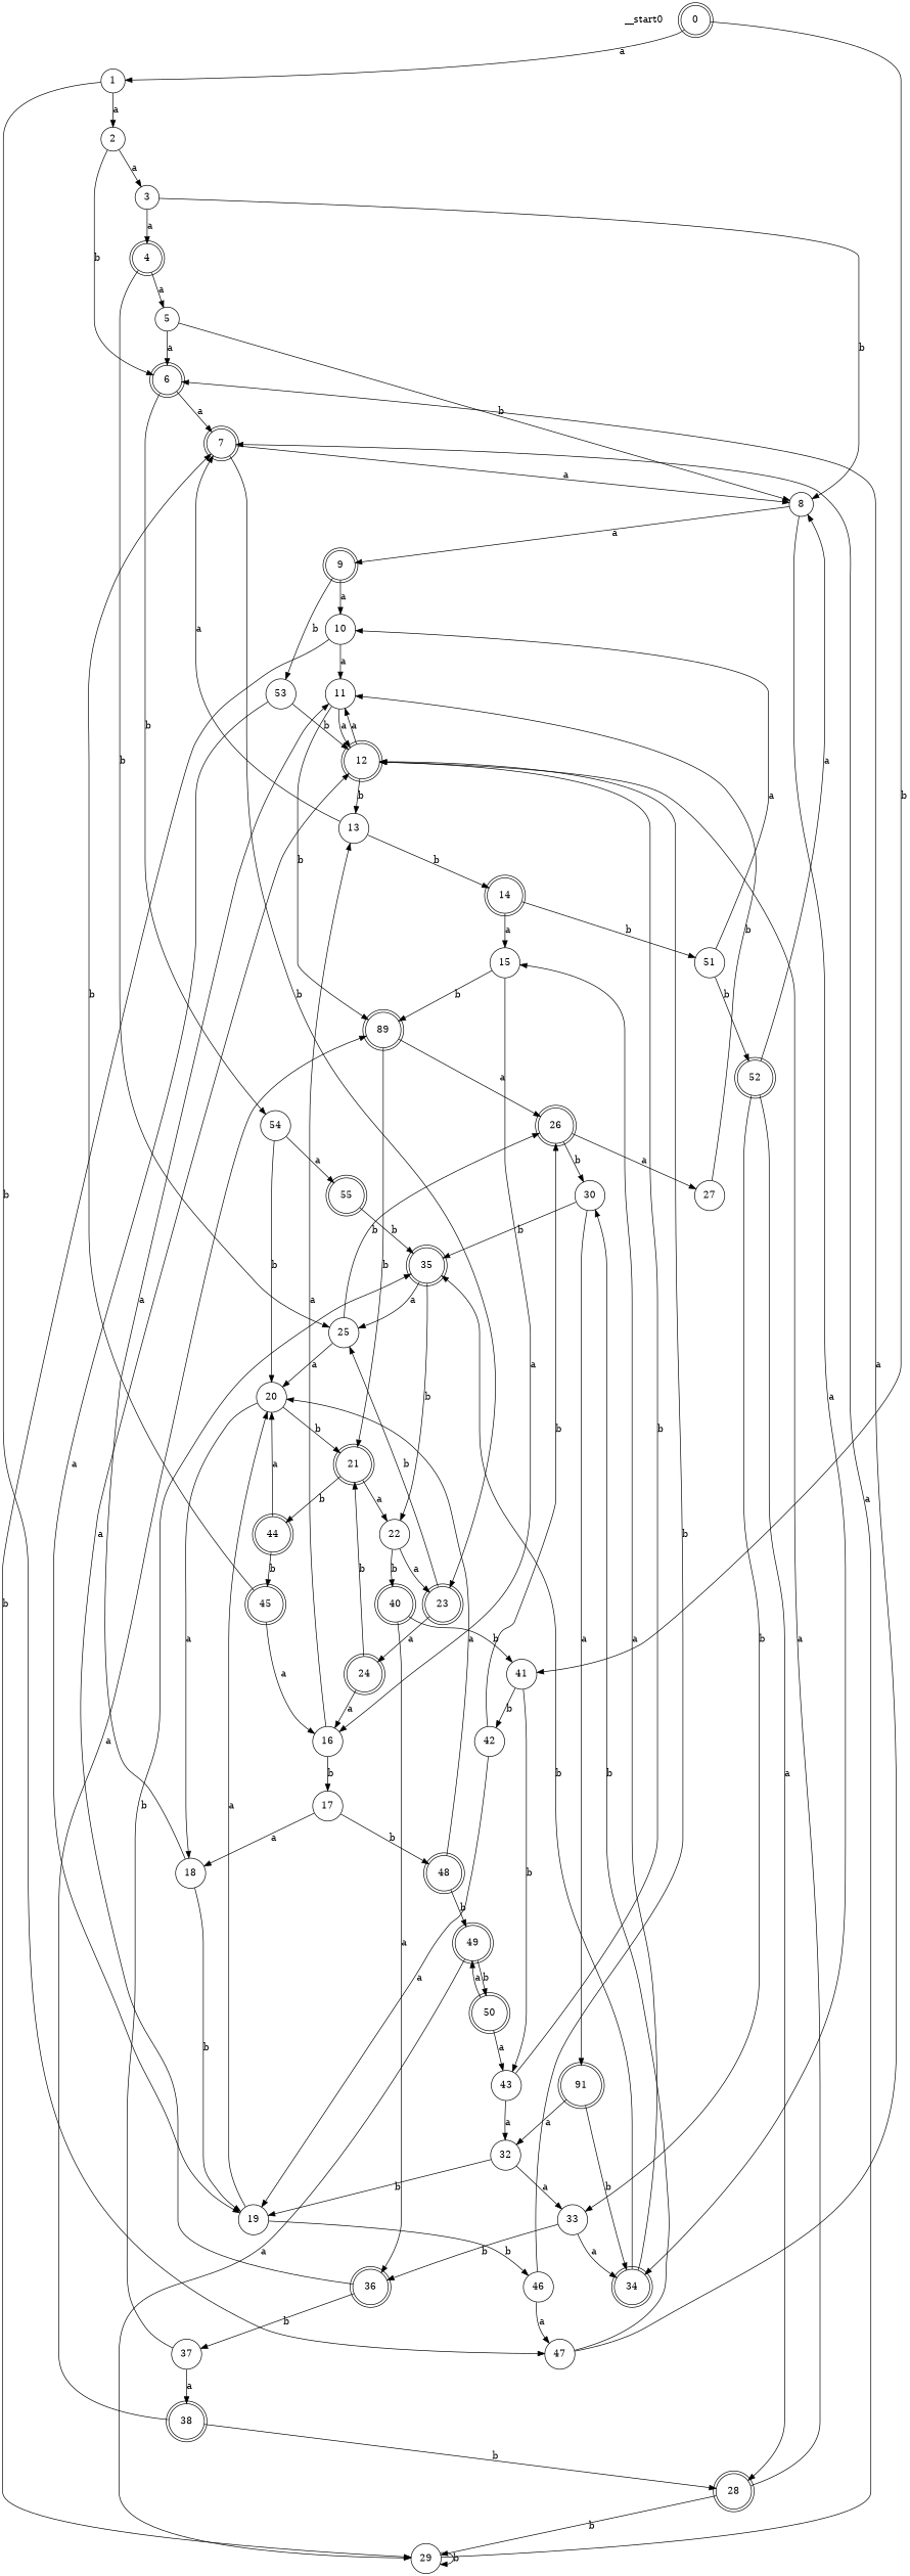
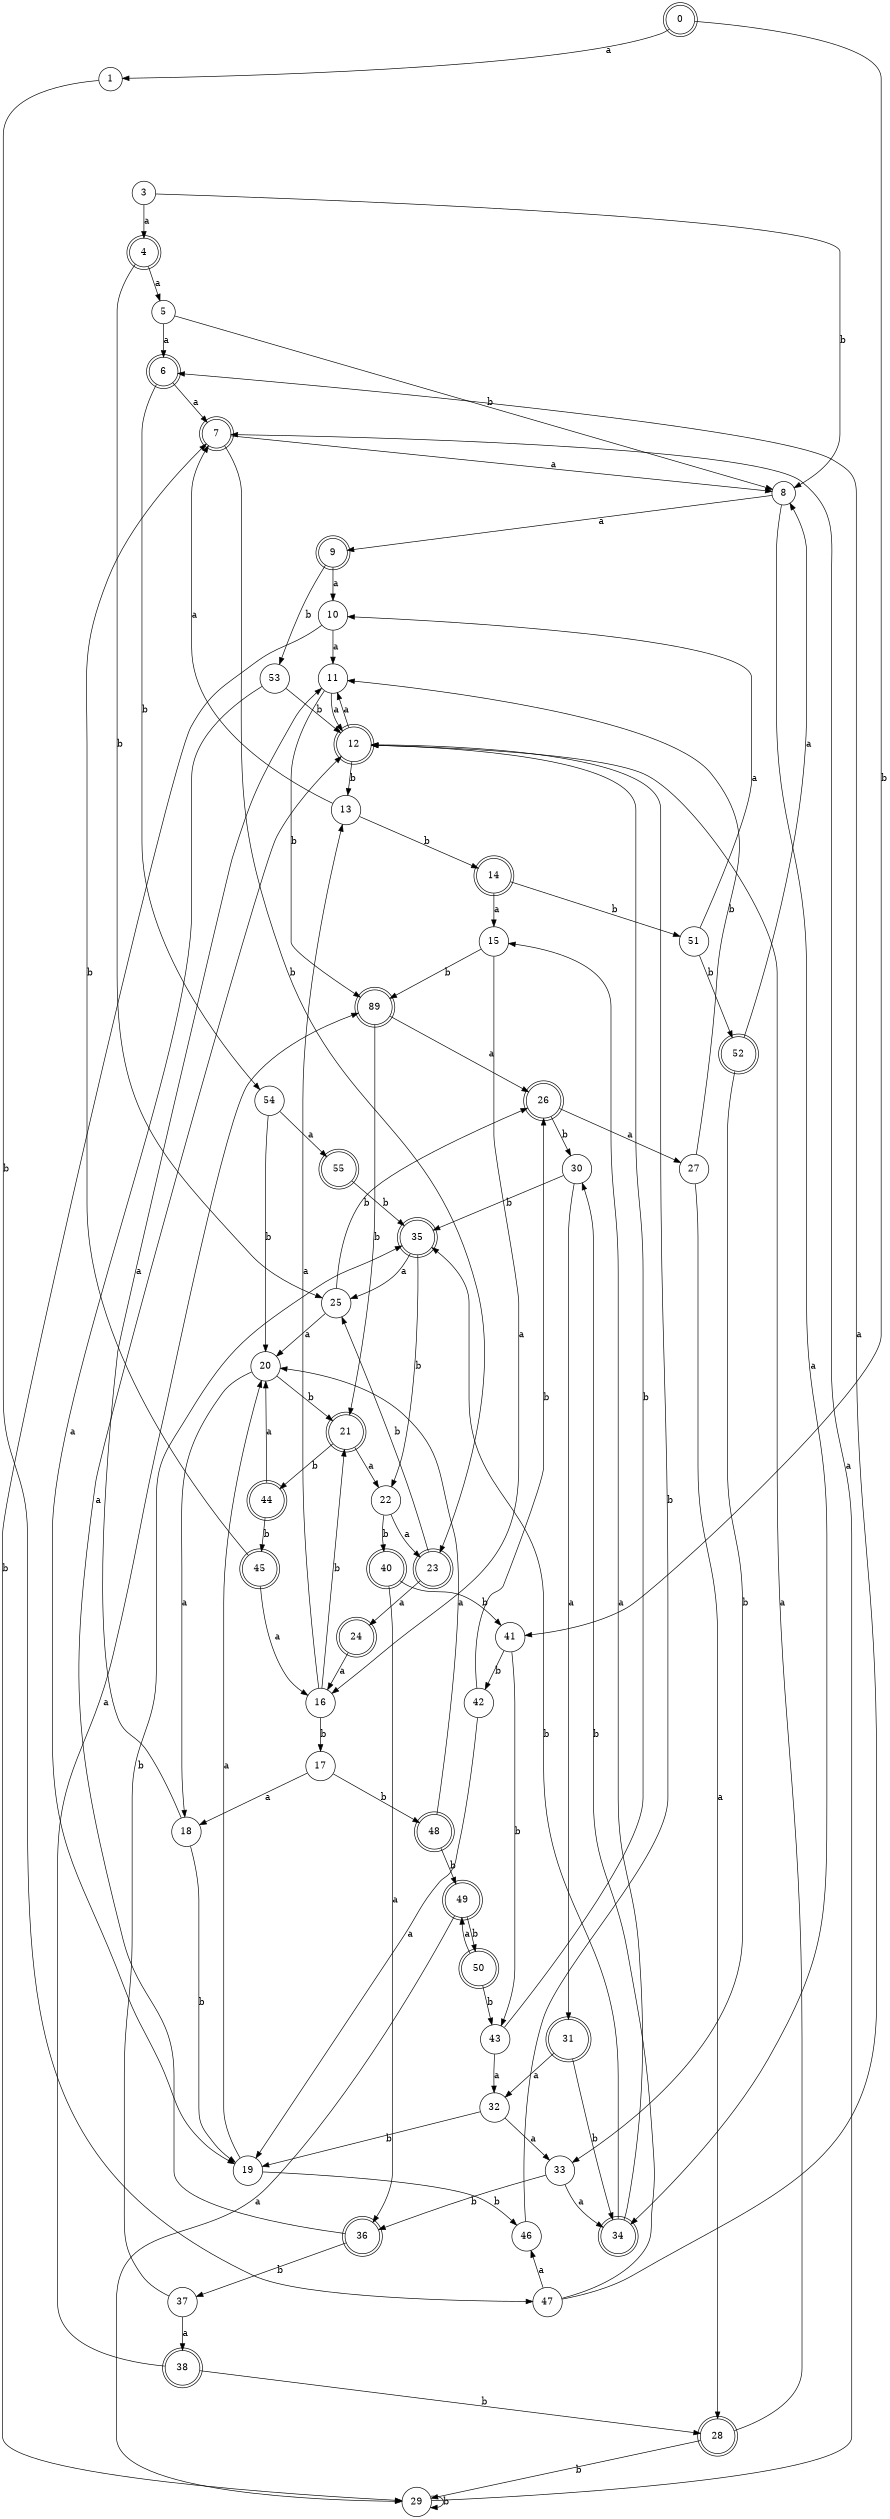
  digraph {
    rankdir=TB
    node [shape=circle color=black fillcolor=white style=filled]
-   __start0 [shape=none color="" fillcolor="" style=""]
    n2 [label=0 shape=doublecircle style="rounded,filled"]
    n3 [label=1]
    n4 [label=41]
-   n5 [label=2]
    n6 [label=47]
    n7 [label=42]
    n8 [label=43]
    n9 [label=3]
    n10 [label=6 shape=doublecircle style="rounded,filled"]
    n11 [label=30]
    n12 [label=4 shape=doublecircle style="rounded,filled"]
    n13 [label=8]
    n14 [label=7 shape=doublecircle style="rounded,filled"]
    n15 [label=54]
    n16 [label=5]
    n17 [label=25]
    n18 [label=9 shape=doublecircle style="rounded,filled"]
    n19 [label=34 shape=doublecircle style="rounded,filled"]
    n20 [label=20]
    n21 [label=26 shape=doublecircle style="rounded,filled"]
    n22 [label=23 shape=doublecircle style="rounded,filled"]
    n23 [label=55 shape=doublecircle style="rounded,filled"]
    n24 [label=24 shape=doublecircle style="rounded,filled"]
    n25 [label=10]
    n26 [label=53]
    n27 [label=15]
    n28 [label=35 shape=doublecircle style="rounded,filled"]
    n29 [label=11]
    n30 [label=29]
    n31 [label=12 shape=doublecircle style="rounded,filled"]
    n32 [label=19]
    n33 [label=89 shape=doublecircle style="rounded,filled"]
    n34 [label=13]
    n35 [label=21 shape=doublecircle style="rounded,filled"]
    n36 [label=14 shape=doublecircle style="rounded,filled"]
    n37 [label=51]
    n38 [label=16]
    n39 [label=52 shape=doublecircle style="rounded,filled"]
    n40 [label=17]
    n41 [label=18]
    n42 [label=48 shape=doublecircle style="rounded,filled"]
    n43 [label=49 shape=doublecircle style="rounded,filled"]
    n44 [label=46]
    n45 [label=22]
    n46 [label=44 shape=doublecircle style="rounded,filled"]
    n47 [label=40 shape=doublecircle style="rounded,filled"]
    n48 [label=45 shape=doublecircle style="rounded,filled"]
    n49 [label=36 shape=doublecircle style="rounded,filled"]
    n50 [label=27]
    n51 [label=28 shape=doublecircle style="rounded,filled"]
-   n52 [label=91 shape=doublecircle style="rounded,filled"]
+   n52 [label=31 shape=doublecircle style="rounded,filled"]
    n53 [label=32]
    n54 [label=33]
    n55 [label=37]
    n56 [label=38 shape=doublecircle style="rounded,filled"]
    n57 [label=50 shape=doublecircle style="rounded,filled"]
    n2 -> n3 [label=a]
    n2 -> n4 [label=b]
-   n3 -> n5 [label=a]
    n3 -> n6 [label=b]
    n4 -> n7 [label=b]
    n4 -> n8 [label=b]
-   n5 -> n9 [label=a]
-   n5 -> n10 [label=b]
    n6 -> n10 [label=a]
    n6 -> n11 [label=b]
    n7 -> n21 [label=b]
    n7 -> n32 [label=a]
    n8 -> n31 [label=b]
    n8 -> n53 [label=a]
    n9 -> n12 [label=a]
    n9 -> n13 [label=b]
    n10 -> n14 [label=a]
    n10 -> n15 [label=b]
    n11 -> n28 [label=b]
    n11 -> n52 [label=a]
    n12 -> n16 [label=a]
    n12 -> n17 [label=b]
    n13 -> n18 [label=a]
    n13 -> n19 [label=a]
    n14 -> n13 [label=a]
    n14 -> n22 [label=b]
    n15 -> n20 [label=b]
    n15 -> n23 [label=a]
    n16 -> n10 [label=a]
    n16 -> n13 [label=b]
    n17 -> n20 [label=a]
    n17 -> n21 [label=b]
    n18 -> n25 [label=a]
    n18 -> n26 [label=b]
    n19 -> n27 [label=a]
    n19 -> n28 [label=b]
    n20 -> n35 [label=b]
    n20 -> n41 [label=a]
    n21 -> n11 [label=b]
    n21 -> n50 [label=a]
    n22 -> n17 [label=b]
    n22 -> n24 [label=a]
    n23 -> n28 [label=b]
-   n24 -> n35 [label=b]
+   n38 -> n35 [label=b]
    n24 -> n38 [label=a]
    n25 -> n29 [label=a]
    n25 -> n30 [label=b]
    n26 -> n31 [label=b]
    n26 -> n32 [label=a]
    n27 -> n33 [label=b]
    n27 -> n38 [label=a]
    n28 -> n17 [label=a]
    n28 -> n45 [label=b]
    n29 -> n31 [label=a]
    n29 -> n33 [label=b]
    n30 -> n14 [label=a]
    n30 -> n30 [label=b]
    n31 -> n29 [label=a]
    n31 -> n34 [label=b]
    n32 -> n20 [label=a]
    n32 -> n44 [label=b]
    n33 -> n21 [label=a]
    n33 -> n35 [label=b]
    n34 -> n14 [label=a]
    n34 -> n36 [label=b]
    n35 -> n45 [label=a]
    n35 -> n46 [label=b]
    n36 -> n27 [label=a]
    n36 -> n37 [label=b]
    n37 -> n25 [label=a]
    n37 -> n39 [label=b]
    n38 -> n34 [label=a]
    n38 -> n40 [label=b]
    n39 -> n13 [label=a]
    n39 -> n54 [label=b]
    n40 -> n41 [label=a]
    n40 -> n42 [label=b]
    n41 -> n29 [label=a]
    n41 -> n32 [label=b]
    n42 -> n20 [label=a]
    n42 -> n43 [label=b]
    n43 -> n30 [label=a]
    n43 -> n57 [label=b]
-   n44 -> n6 [label=a]
+   n6 -> n44 [label=a]
    n44 -> n31 [label=b]
    n45 -> n22 [label=a]
    n45 -> n47 [label=b]
    n46 -> n20 [label=a]
    n46 -> n48 [label=b]
    n47 -> n4 [label=b]
    n47 -> n49 [label=a]
    n48 -> n14 [label=b]
    n48 -> n38 [label=a]
    n49 -> n31 [label=a]
    n49 -> n55 [label=b]
    n50 -> n29 [label=b]
-   n39 -> n51 [label=a]
+   n50 -> n51 [label=a]
    n51 -> n30 [label=b]
    n51 -> n31 [label=a]
    n52 -> n19 [label=b]
    n52 -> n53 [label=a]
    n53 -> n32 [label=b]
    n53 -> n54 [label=a]
    n54 -> n19 [label=a]
    n54 -> n49 [label=b]
    n55 -> n28 [label=b]
    n55 -> n56 [label=a]
    n56 -> n33 [label=a]
    n56 -> n51 [label=b]
-   n57 -> n8 [label=a]
+   n57 -> n8 [label=b]
    n57 -> n43 [label=a]
  }
